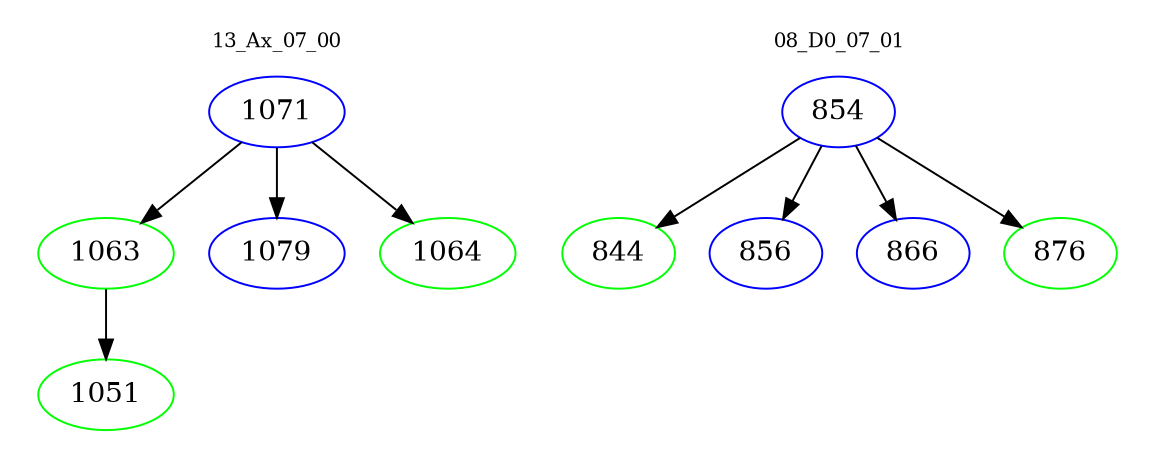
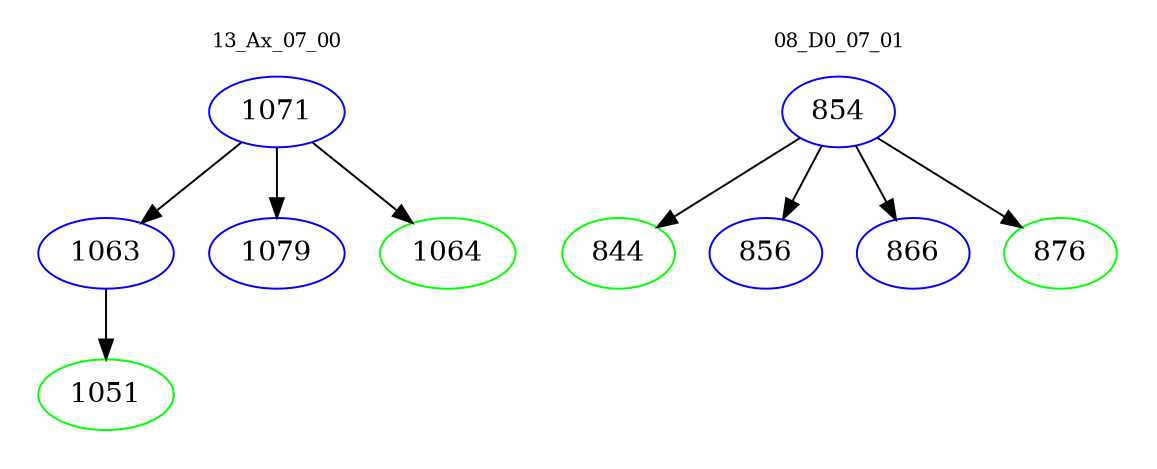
  digraph {
    node [color=blue]
    edge [color=black]
    n1 [label=1071]
-   n2 [color=green label=1063]
+   n2 [label=1063]
    n3 [label=1079]
    n4 [color=green label=1064]
    n5 [color=green label=1051]
    n6 [label=854]
    n7 [color=green label=844]
    n8 [label=856]
    n9 [label=866]
    n10 [color=green label=876]
    subgraph cluster_1 {
      color=white
      fontsize=10
      label="13_Ax_07_00"
      n1
      n2
      n3
      n4
      n5
    }
    subgraph cluster_2 {
      color=white
      fontsize=10
      label="08_D0_07_01"
      n6
      n7
      n8
      n9
      n10
    }
    n1 -> n2
    n1 -> n3
    n1 -> n4
    n2 -> n5
    n6 -> n7
    n6 -> n8
    n6 -> n9
    n6 -> n10
  }
